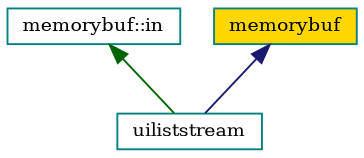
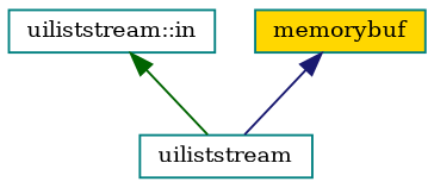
  digraph {
    fontname="DejaVu Serif"
    node [color=teal fillcolor=white fontname="DejaVu Serif" fontsize=10 shape=record style=filled]
    edge [dir=back fontname="DejaVu Serif" fontsize=10 labelfontname=Helvetica labelfontsize=10 style=solid]
-   n1 [fontcolor=black height=0.2 label="memorybuf::in" width=0.4]
+   n1 [fontcolor=black height=0.2 label="uiliststream::in" width=0.4]
    n2 [height=0.2 label=uiliststream width=0.4]
    n3 [fillcolor=gold height=0.2 label=memorybuf width=0.4]
    n1 -> n2 [color=darkgreen]
    n3 -> n2 [color=midnightblue]
  }
